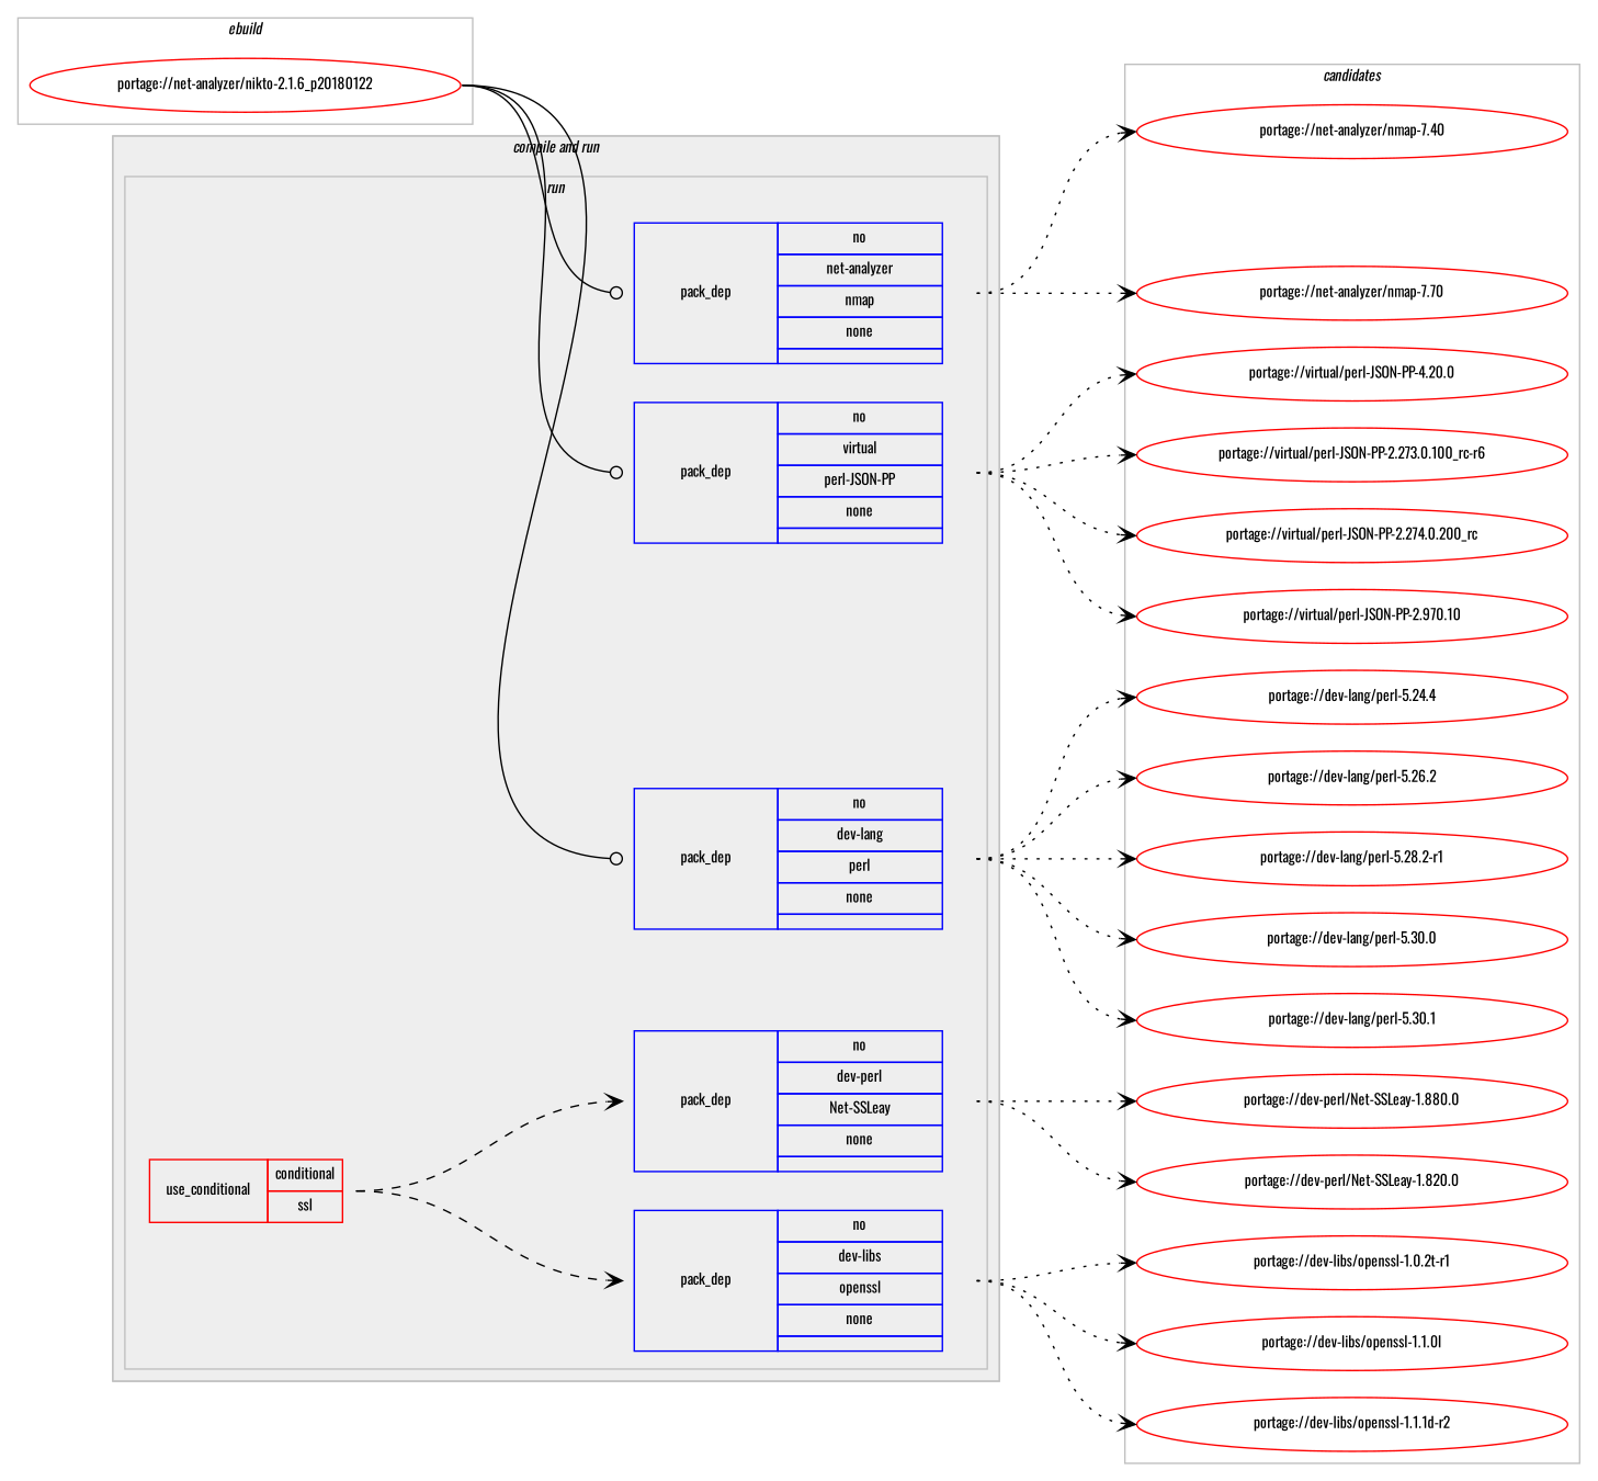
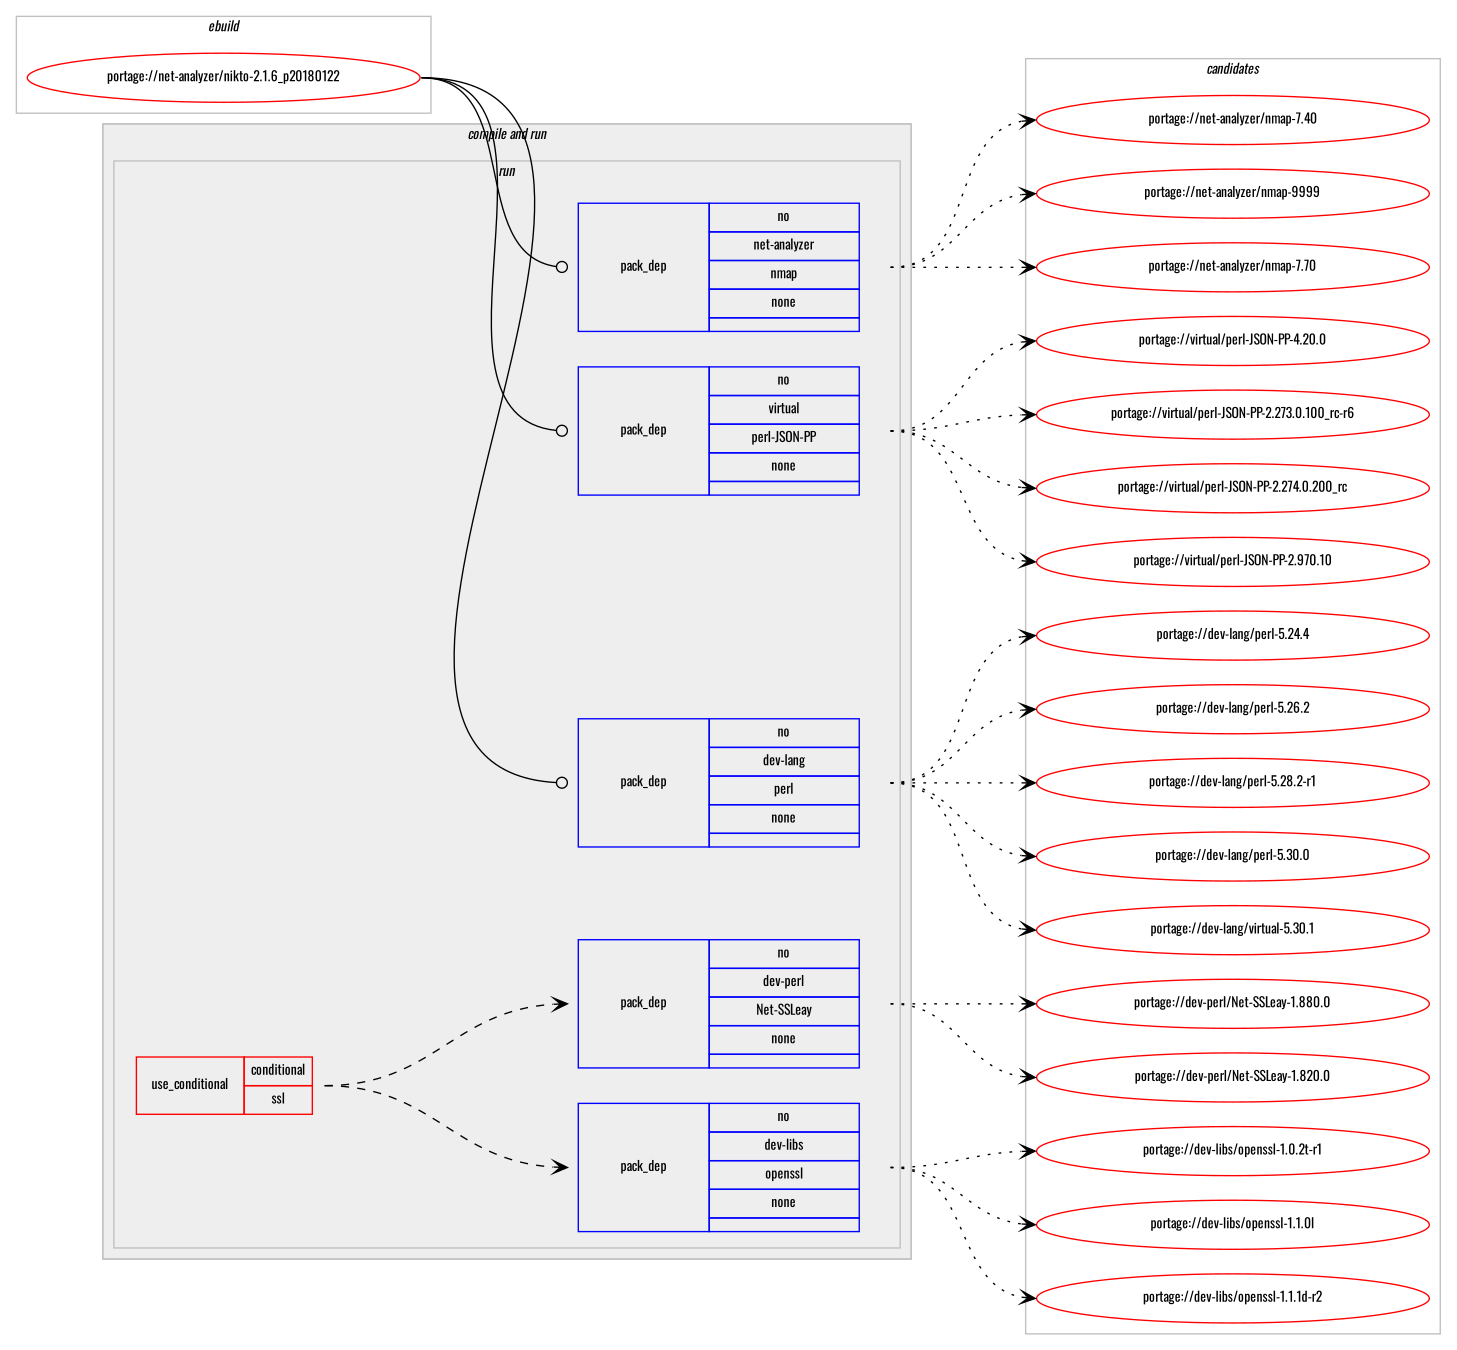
  digraph {
    compound=true
    concentrate=true
    fontname=Oswald
    fontsize=10
    newrank=true
    rankdir=LR
    ranksep=1.5
    node [color=red fontname=Oswald fontsize=10]
    edge [arrowhead=vee fontname=Oswald headport=w style=dotted tailport=e weight=100]
    n1 [label="portage://net-analyzer/nikto-2.1.6_p20180122" width=4]
    n2 [color=blue label=<<TABLE BORDER="0" CELLBORDER="1" CELLSPACING="0" CELLPADDING="4" WIDTH="220"><TR><TD ROWSPAN="6" CELLPADDING="30">pack_dep</TD></TR><TR><TD WIDTH="110">no</TD></TR><TR><TD>dev-libs</TD></TR><TR><TD>openssl</TD></TR><TR><TD>none</TD></TR><TR><TD></TD></TR></TABLE>> shape=none]
    n3 [color=blue label=<<TABLE BORDER="0" CELLBORDER="1" CELLSPACING="0" CELLPADDING="4" WIDTH="220"><TR><TD ROWSPAN="6" CELLPADDING="30">pack_dep</TD></TR><TR><TD WIDTH="110">no</TD></TR><TR><TD>dev-perl</TD></TR><TR><TD>Net-SSLeay</TD></TR><TR><TD>none</TD></TR><TR><TD></TD></TR></TABLE>> shape=none]
    n4 [label=<<TABLE BORDER="0" CELLBORDER="1" CELLSPACING="0" CELLPADDING="4"><TR><TD ROWSPAN="3" CELLPADDING="10">use_conditional</TD></TR><TR><TD>conditional</TD></TR><TR><TD>ssl</TD></TR></TABLE>> shape=none]
    n5 [color=blue label=<<TABLE BORDER="0" CELLBORDER="1" CELLSPACING="0" CELLPADDING="4" WIDTH="220"><TR><TD ROWSPAN="6" CELLPADDING="30">pack_dep</TD></TR><TR><TD WIDTH="110">no</TD></TR><TR><TD>dev-lang</TD></TR><TR><TD>perl</TD></TR><TR><TD>none</TD></TR><TR><TD></TD></TR></TABLE>> shape=none]
    n6 [color=blue label=<<TABLE BORDER="0" CELLBORDER="1" CELLSPACING="0" CELLPADDING="4" WIDTH="220"><TR><TD ROWSPAN="6" CELLPADDING="30">pack_dep</TD></TR><TR><TD WIDTH="110">no</TD></TR><TR><TD>net-analyzer</TD></TR><TR><TD>nmap</TD></TR><TR><TD>none</TD></TR><TR><TD></TD></TR></TABLE>> shape=none]
    n7 [color=blue label=<<TABLE BORDER="0" CELLBORDER="1" CELLSPACING="0" CELLPADDING="4" WIDTH="220"><TR><TD ROWSPAN="6" CELLPADDING="30">pack_dep</TD></TR><TR><TD WIDTH="110">no</TD></TR><TR><TD>virtual</TD></TR><TR><TD>perl-JSON-PP</TD></TR><TR><TD>none</TD></TR><TR><TD></TD></TR></TABLE>> shape=none]
    n8 [label="portage://dev-libs/openssl-1.0.2t-r1" width=4]
    n9 [label="portage://dev-libs/openssl-1.1.0l" width=4]
    n10 [label="portage://dev-libs/openssl-1.1.1d-r2" width=4]
    n11 [label="portage://dev-perl/Net-SSLeay-1.820.0" width=4]
    n12 [label="portage://dev-perl/Net-SSLeay-1.880.0" width=4]
    n13 [label="portage://dev-lang/perl-5.24.4" width=4]
    n14 [label="portage://dev-lang/perl-5.26.2" width=4]
    n15 [label="portage://dev-lang/perl-5.28.2-r1" width=4]
    n16 [label="portage://dev-lang/perl-5.30.0" width=4]
-   n17 [label="portage://dev-lang/perl-5.30.1" width=4]
+   n17 [label="portage://dev-lang/virtual-5.30.1" width=4]
    n18 [label="portage://net-analyzer/nmap-7.70" width=4]
    n19 [label="portage://net-analyzer/nmap-7.40" width=4]
+   n20 [label="portage://net-analyzer/nmap-9999" width=4]
    n21 [label="portage://virtual/perl-JSON-PP-2.273.0.100_rc-r6" width=4]
    n22 [label="portage://virtual/perl-JSON-PP-2.274.0.200_rc" width=4]
    n23 [label="portage://virtual/perl-JSON-PP-2.970.10" width=4]
    n24 [label="portage://virtual/perl-JSON-PP-4.20.0" width=4]
    subgraph cluster_1 {
      color=gray
      label=<<i>ebuild</i>>
      rank=same
      n1
    }
    subgraph cluster_2 {
      color=gray
      label=<<i>dependencies</i>>
      subgraph cluster_3 {
        color=gray
        fillcolor="#eeeeee"
        label=<<i>compile</i>>
        style=filled
      }
      subgraph cluster_4 {
        color=gray
        fillcolor="#eeeeee"
        label=<<i>compile and run</i>>
        style=filled
      }
      subgraph cluster_5 {
        color=gray
        fillcolor="#eeeeee"
        label=<<i>run</i>>
        style=filled
        subgraph sub_6 {
          color=gray
          fillcolor="#eeeeee"
          label=<<i>run</i>>
          style=filled
          n4
          subgraph sub_7 {
            color=gray
            fillcolor="#eeeeee"
            label=<<i>run</i>>
            style=filled
            n2
          }
          subgraph sub_8 {
            color=gray
            fillcolor="#eeeeee"
            label=<<i>run</i>>
            style=filled
            n3
          }
        }
        subgraph sub_9 {
          color=gray
          fillcolor="#eeeeee"
          label=<<i>run</i>>
          style=filled
          n5
        }
        subgraph sub_10 {
          color=gray
          fillcolor="#eeeeee"
          label=<<i>run</i>>
          style=filled
          n6
        }
        subgraph sub_11 {
          color=gray
          fillcolor="#eeeeee"
          label=<<i>run</i>>
          style=filled
          n7
        }
      }
    }
    subgraph cluster_12 {
      color=gray
      label=<<i>candidates</i>>
      rank=same
      subgraph sub_13 {
        color=black
        label=<<i>candidates</i>>
        nodesep=1
        rank=same
        n8
        n9
        n10
      }
      subgraph sub_14 {
        color=black
        label=<<i>candidates</i>>
        nodesep=1
        rank=same
        n11
        n12
      }
      subgraph sub_15 {
        color=black
        label=<<i>candidates</i>>
        nodesep=1
        rank=same
        n13
        n14
        n15
        n16
        n17
      }
      subgraph sub_16 {
        color=black
        label=<<i>candidates</i>>
        nodesep=1
        rank=same
        n18
        n19
+       n20
      }
      subgraph sub_17 {
        color=black
        label=<<i>candidates</i>>
        nodesep=1
        rank=same
        n21
        n22
        n23
        n24
      }
    }
    n1 -> n5 [arrowhead=odot style=solid weight=20]
    n1 -> n6 [arrowhead=odot style=solid weight=20]
    n1 -> n7 [arrowhead=odot style=solid weight=20]
    n2 -> n8
    n2 -> n9
    n2 -> n10
    n3 -> n11
    n3 -> n12
    n4 -> n2 [style=dashed weight=20]
    n4 -> n3 [style=dashed weight=20]
    n5 -> n13
    n5 -> n14
    n5 -> n15
    n5 -> n16
    n5 -> n17
    n6 -> n18
    n6 -> n19
+   n6 -> n20
    n7 -> n21
    n7 -> n22
    n7 -> n23
    n7 -> n24
  }
